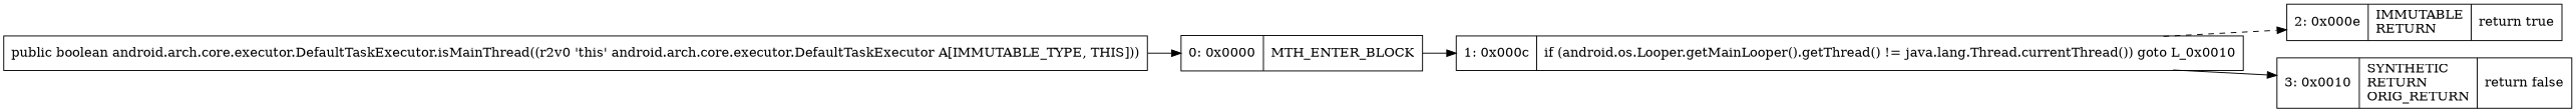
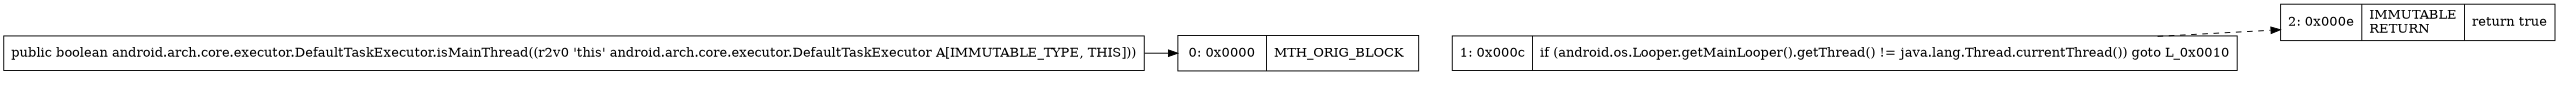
  digraph {
    rankdir=LR
    node [shape=record]
-   n1 [label="{0\:\ 0x0000|MTH_ENTER_BLOCK\l}"]
+   n1 [label="{0\:\ 0x0000|MTH_ORIG_BLOCK\l}"]
    n2 [label="{1\:\ 0x000c|if (android.os.Looper.getMainLooper().getThread() != java.lang.Thread.currentThread()) goto L_0x0010\l}"]
    n3 [label="{2\:\ 0x000e|IMMUTABLE\lRETURN\l|return true\l}"]
-   n4 [label="{3\:\ 0x0010|SYNTHETIC\lRETURN\lORIG_RETURN\l|return false\l}"]
    n5 [label="{public boolean android.arch.core.executor.DefaultTaskExecutor.isMainThread((r2v0 'this' android.arch.core.executor.DefaultTaskExecutor A[IMMUTABLE_TYPE, THIS])) }"]
-   n1 -> n2
    n2 -> n3 [style=dashed]
-   n2 -> n4
    n5 -> n1
  }
